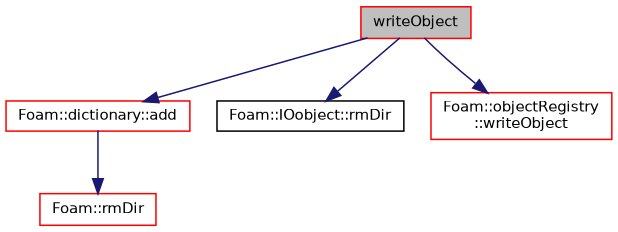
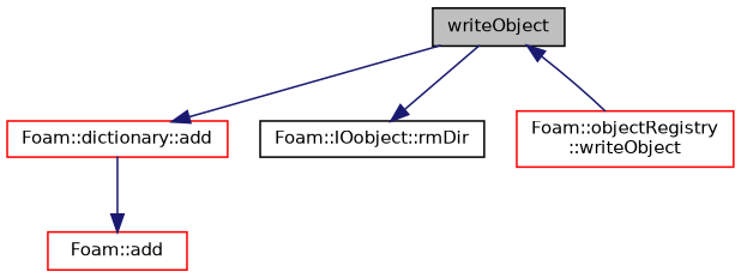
  digraph {
    rankdir=TB
    node [color=red fontname=Helvetica fontsize=10 shape=record]
    edge [color=midnightblue fontname=Helvetica fontsize=10 labelfontname=Helvetica labelfontsize=10 style=solid]
-   n1 [fillcolor=grey75 fontcolor=black height=0.2 label=writeObject style=filled width=0.4]
+   n1 [color=black fillcolor=grey75 fontcolor=black height=0.2 label=writeObject style=filled width=0.4]
    n2 [height=0.2 label="Foam::dictionary::add" width=0.4]
    n3 [color=black height=0.2 label="Foam::IOobject::rmDir" width=0.4]
    n4 [height=0.2 label="Foam::objectRegistry\l::writeObject" width=0.4]
-   n5 [height=0.2 label="Foam::rmDir" width=0.4]
+   n5 [height=0.2 label="Foam::add" width=0.4]
    n1 -> n2
    n1 -> n3
-   n1 -> n4
+   n4 -> n1
    n2 -> n5
  }
